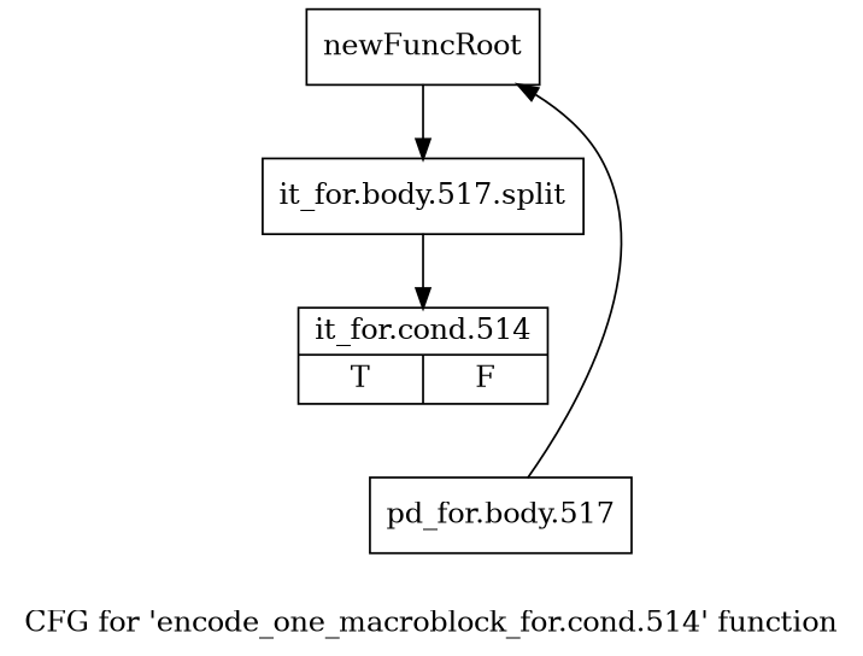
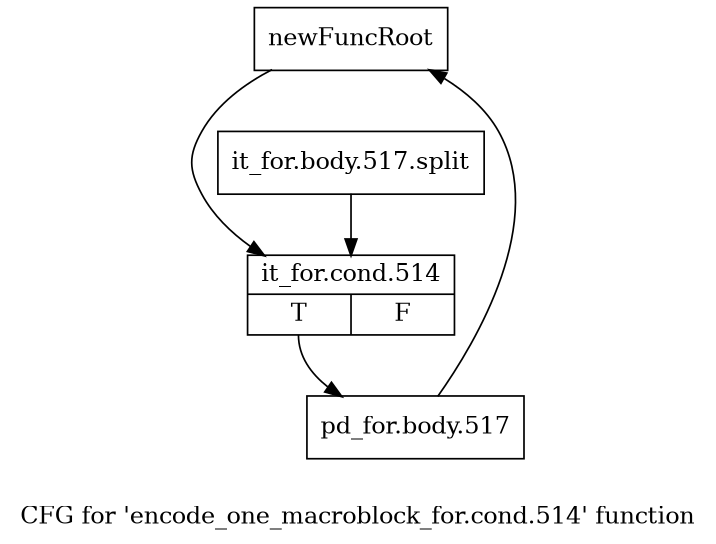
  digraph {
    label="CFG for 'encode_one_macroblock_for.cond.514' function"
    node [shape=record]
    n1 [label="{newFuncRoot}"]
    n2 [label="{it_for.cond.514|{<s0>T|<s1>F}}"]
    n3 [label="{pd_for.body.517}"]
    n4 [label="{it_for.body.517.split}"]
-   n1 -> n4
+   n1 -> n2
+   n2 -> n3 [tailport=s0]
    n3 -> n1
    n4 -> n2
  }
